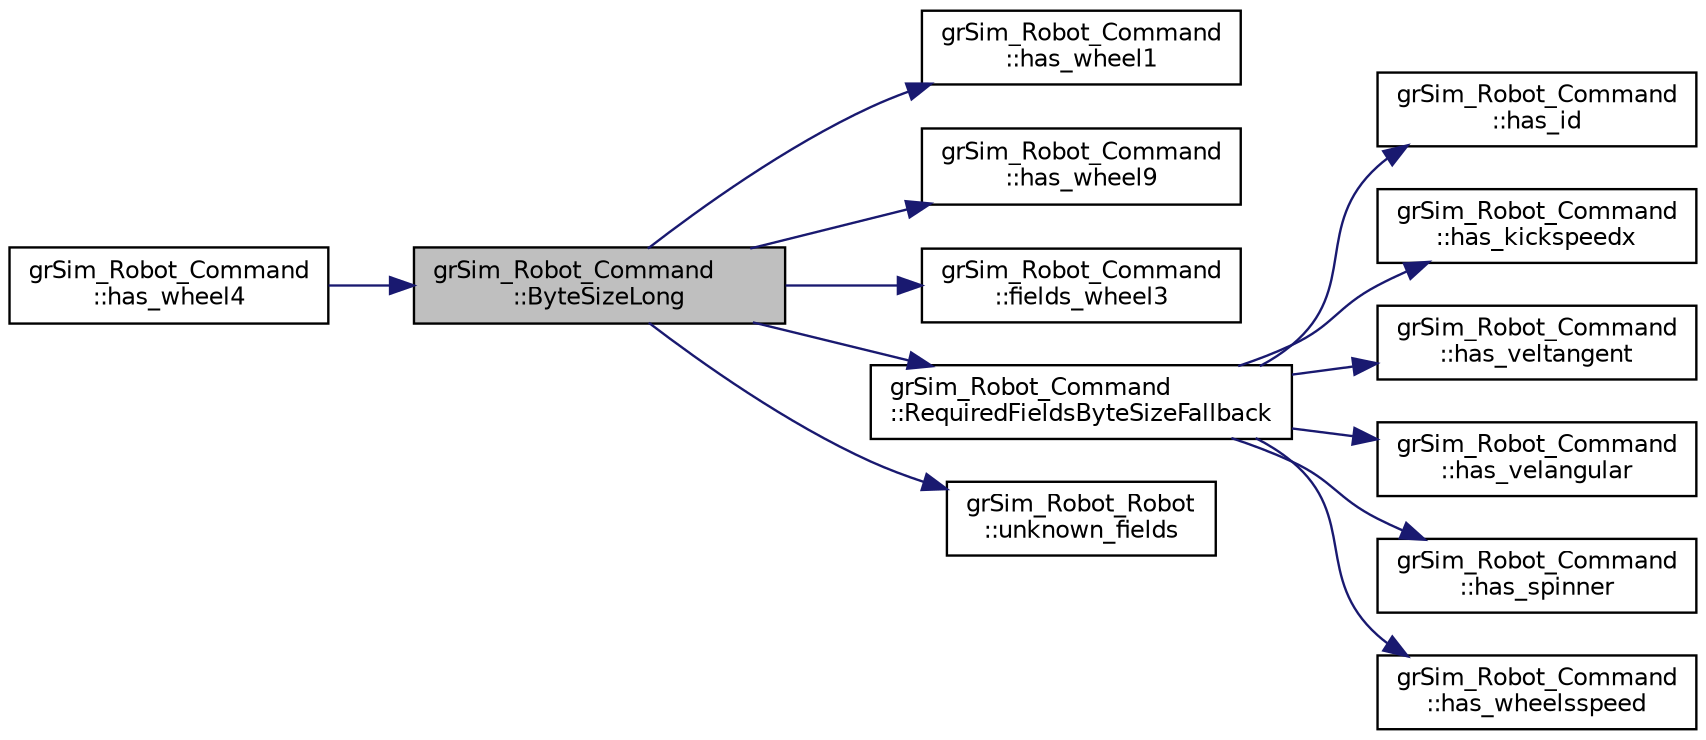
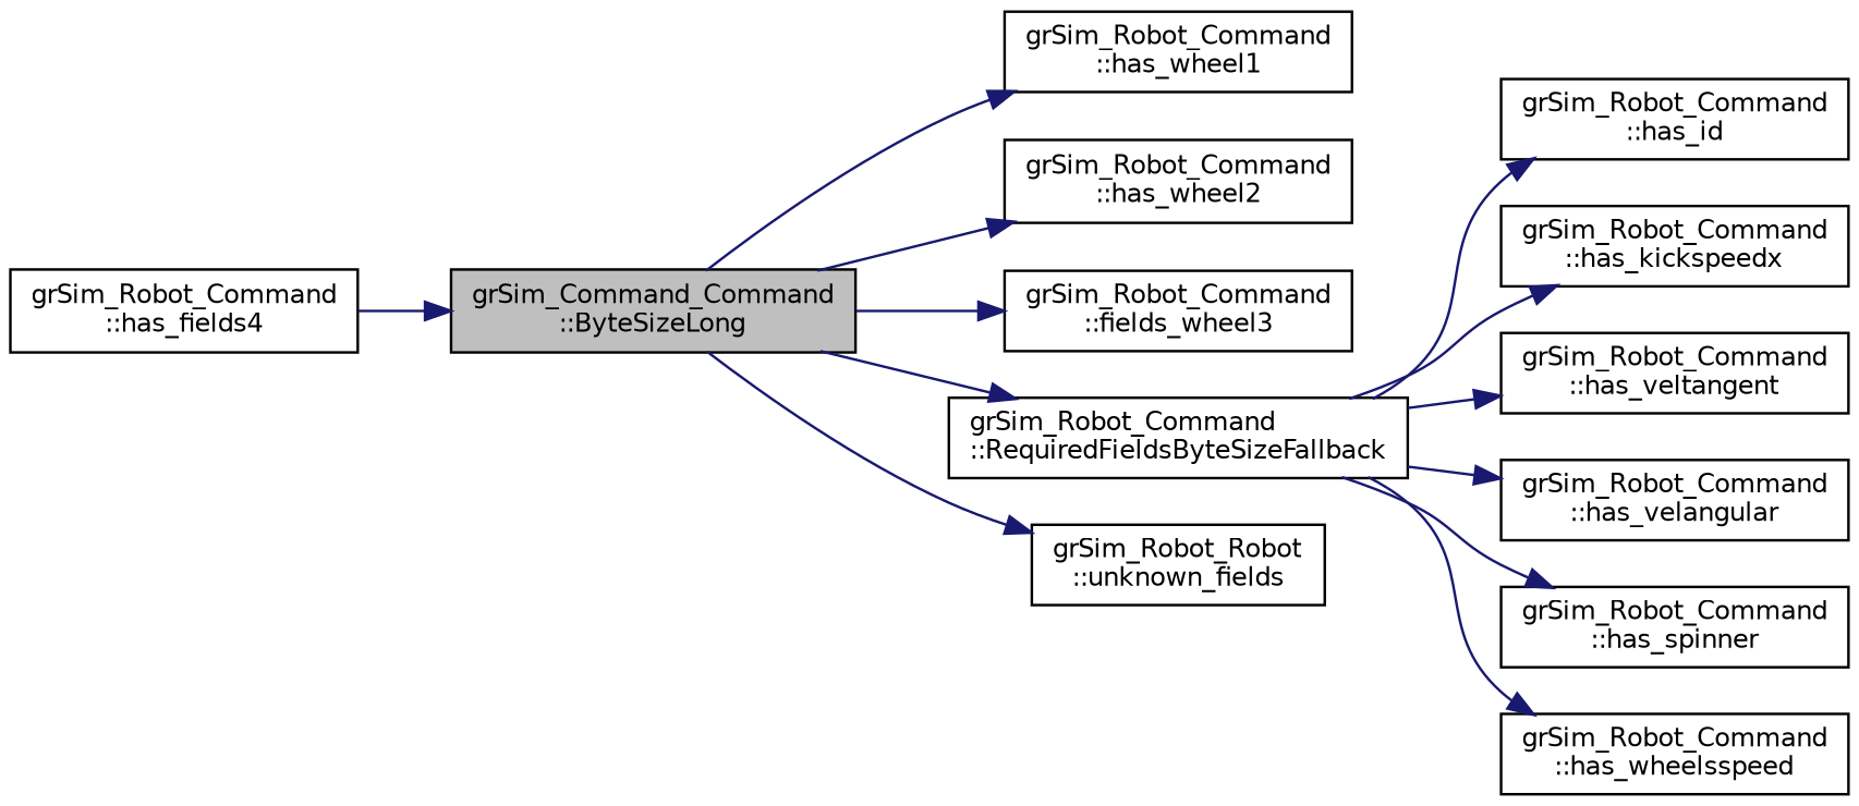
  digraph {
    rankdir=LR
    node [color=black fillcolor=white fontname=Helvetica fontsize=10 shape=record style=filled]
    edge [color=midnightblue fontname=Helvetica fontsize=10 labelfontname=Helvetica labelfontsize=10 style=solid]
-   n1 [fillcolor=grey75 fontcolor=black height=0.2 label="grSim_Robot_Command\l::ByteSizeLong" width=0.4]
+   n1 [fillcolor=grey75 fontcolor=black height=0.2 label="grSim_Command_Command\l::ByteSizeLong" width=0.4]
    n2 [height=0.2 label="grSim_Robot_Command\l::has_wheel1" width=0.4]
-   n3 [height=0.2 label="grSim_Robot_Command\l::has_wheel9" width=0.4]
+   n3 [height=0.2 label="grSim_Robot_Command\l::has_wheel2" width=0.4]
    n4 [height=0.2 label="grSim_Robot_Command\l::fields_wheel3" width=0.4]
    n5 [height=0.2 label="grSim_Robot_Command\l::RequiredFieldsByteSizeFallback" width=0.4]
    n6 [height=0.2 label="grSim_Robot_Robot\l::unknown_fields" width=0.4]
-   n7 [height=0.2 label="grSim_Robot_Command\l::has_wheel4" width=0.4]
+   n7 [height=0.2 label="grSim_Robot_Command\l::has_fields4" width=0.4]
    n8 [height=0.2 label="grSim_Robot_Command\l::has_id" width=0.4]
    n9 [height=0.2 label="grSim_Robot_Command\l::has_kickspeedx" width=0.4]
    n10 [height=0.2 label="grSim_Robot_Command\l::has_veltangent" width=0.4]
    n11 [height=0.2 label="grSim_Robot_Command\l::has_velangular" width=0.4]
    n12 [height=0.2 label="grSim_Robot_Command\l::has_spinner" width=0.4]
    n13 [height=0.2 label="grSim_Robot_Command\l::has_wheelsspeed" width=0.4]
    n1 -> n2
    n1 -> n3
    n1 -> n4
    n1 -> n5
    n1 -> n6
    n5 -> n8
    n5 -> n9
    n5 -> n10
    n5 -> n11
    n5 -> n12
    n5 -> n13
    n7 -> n1
  }
